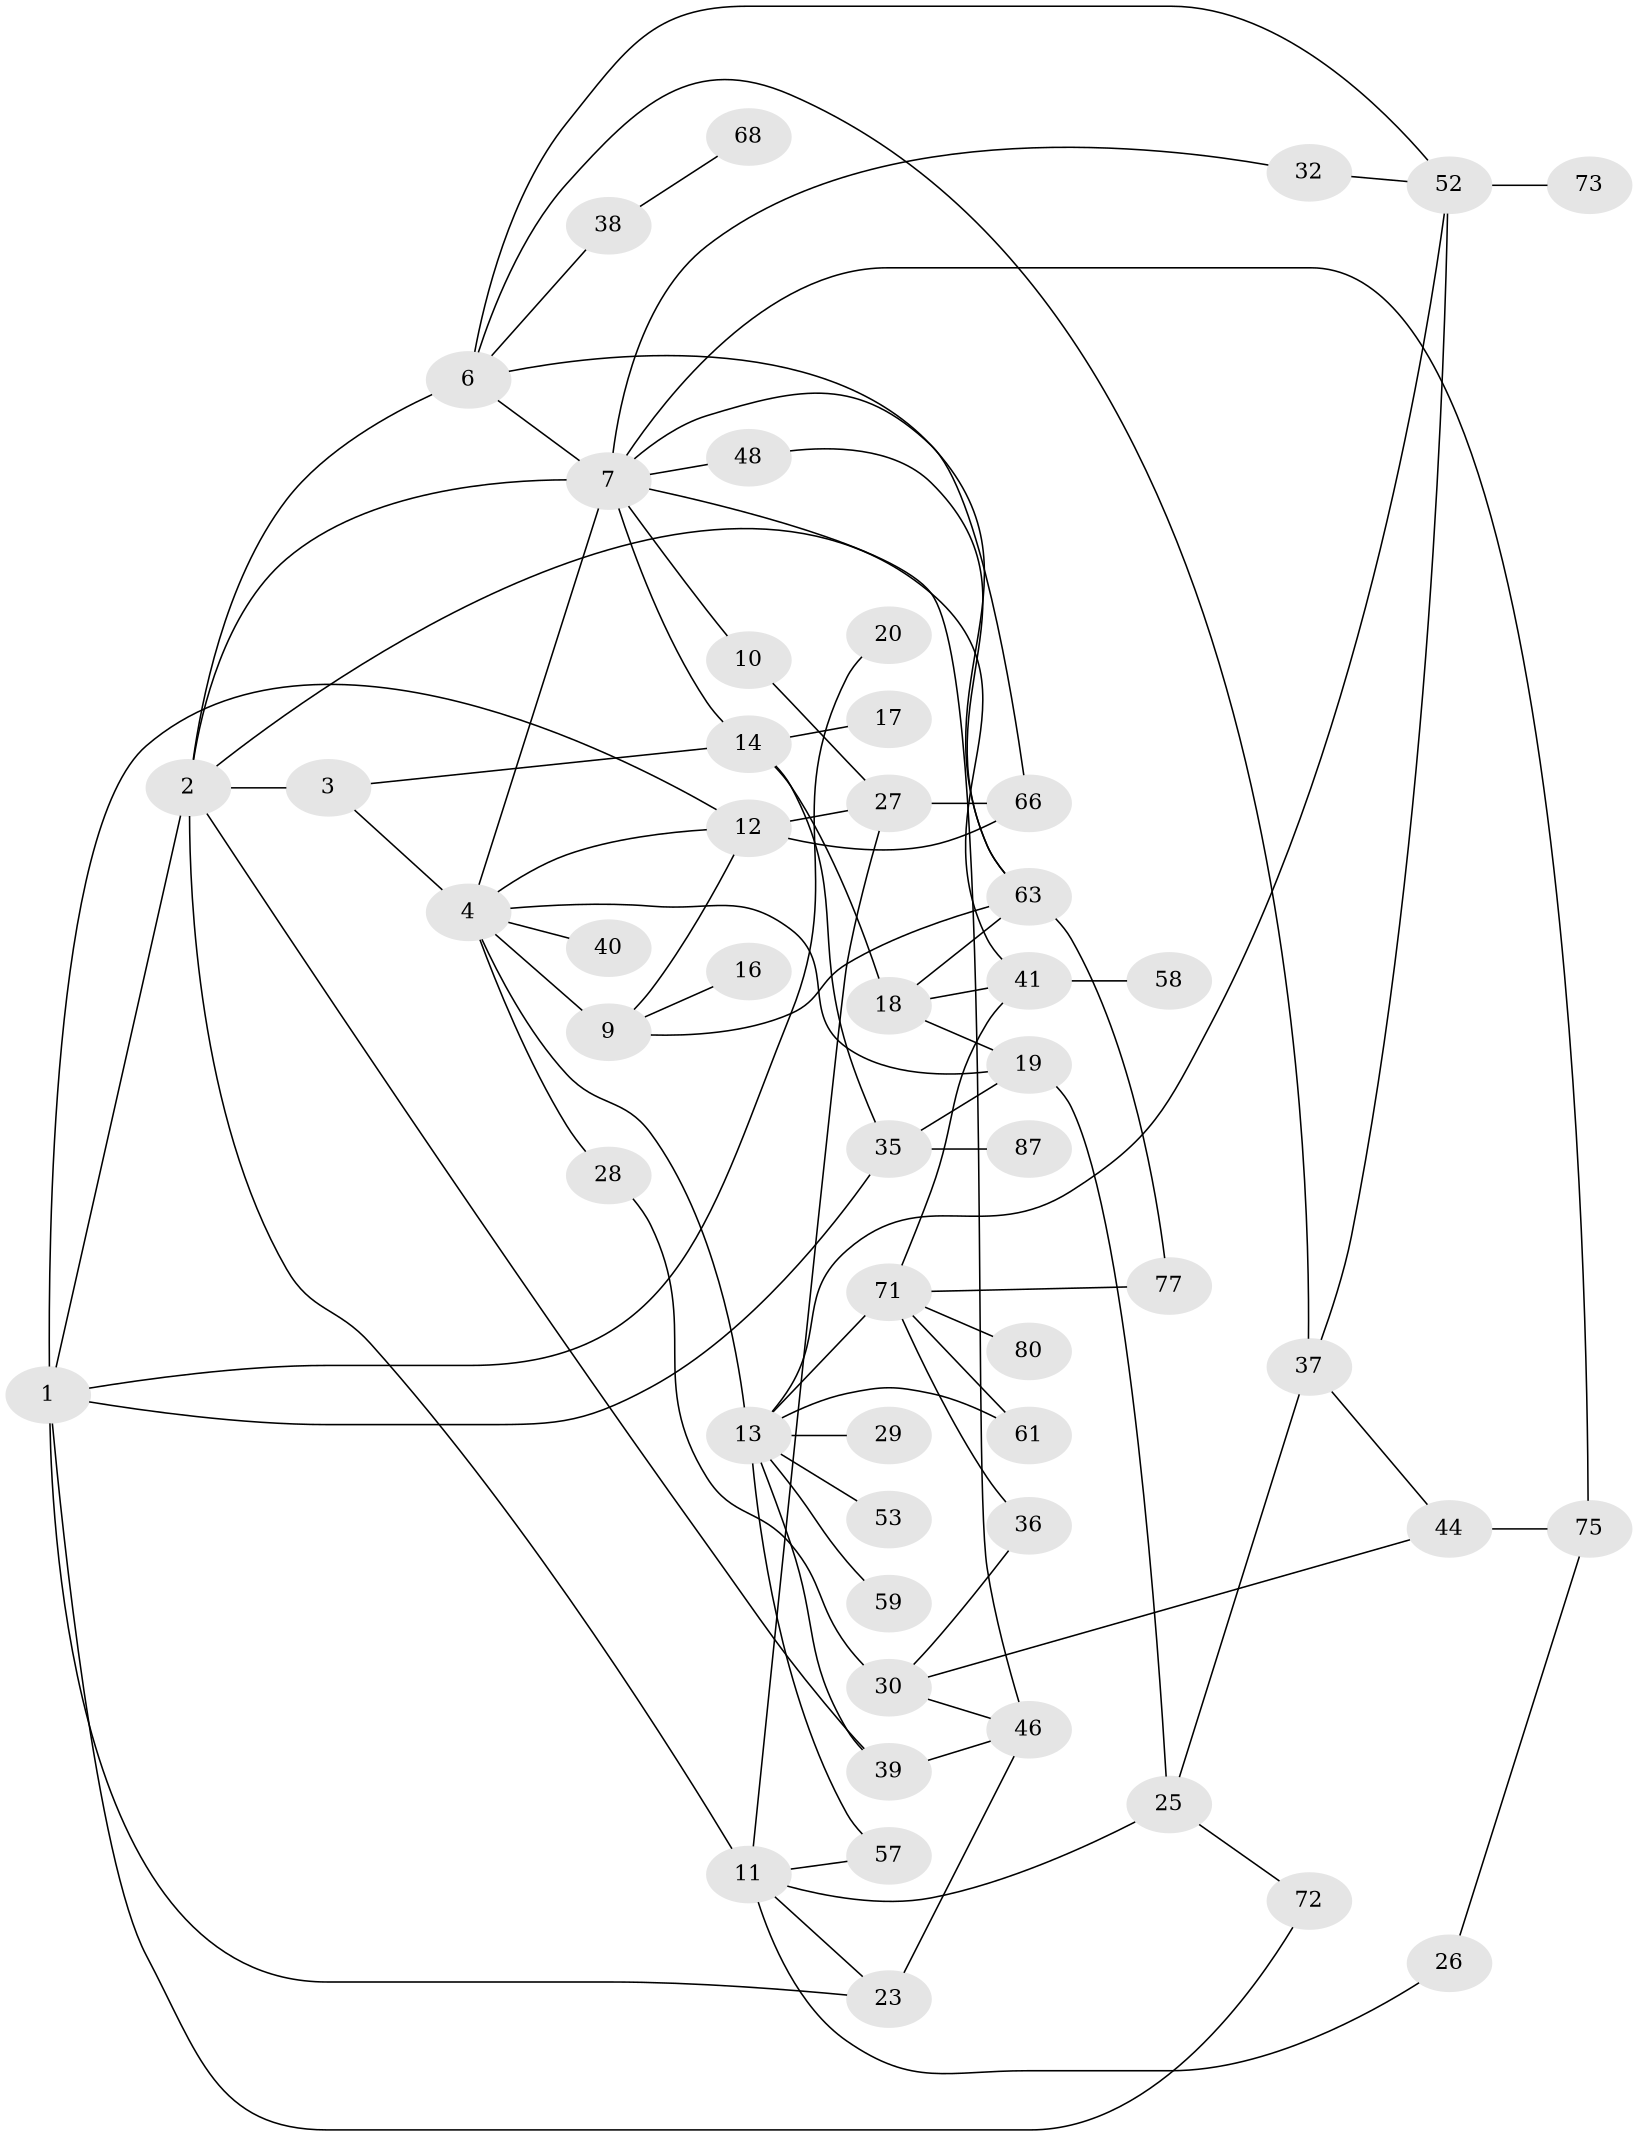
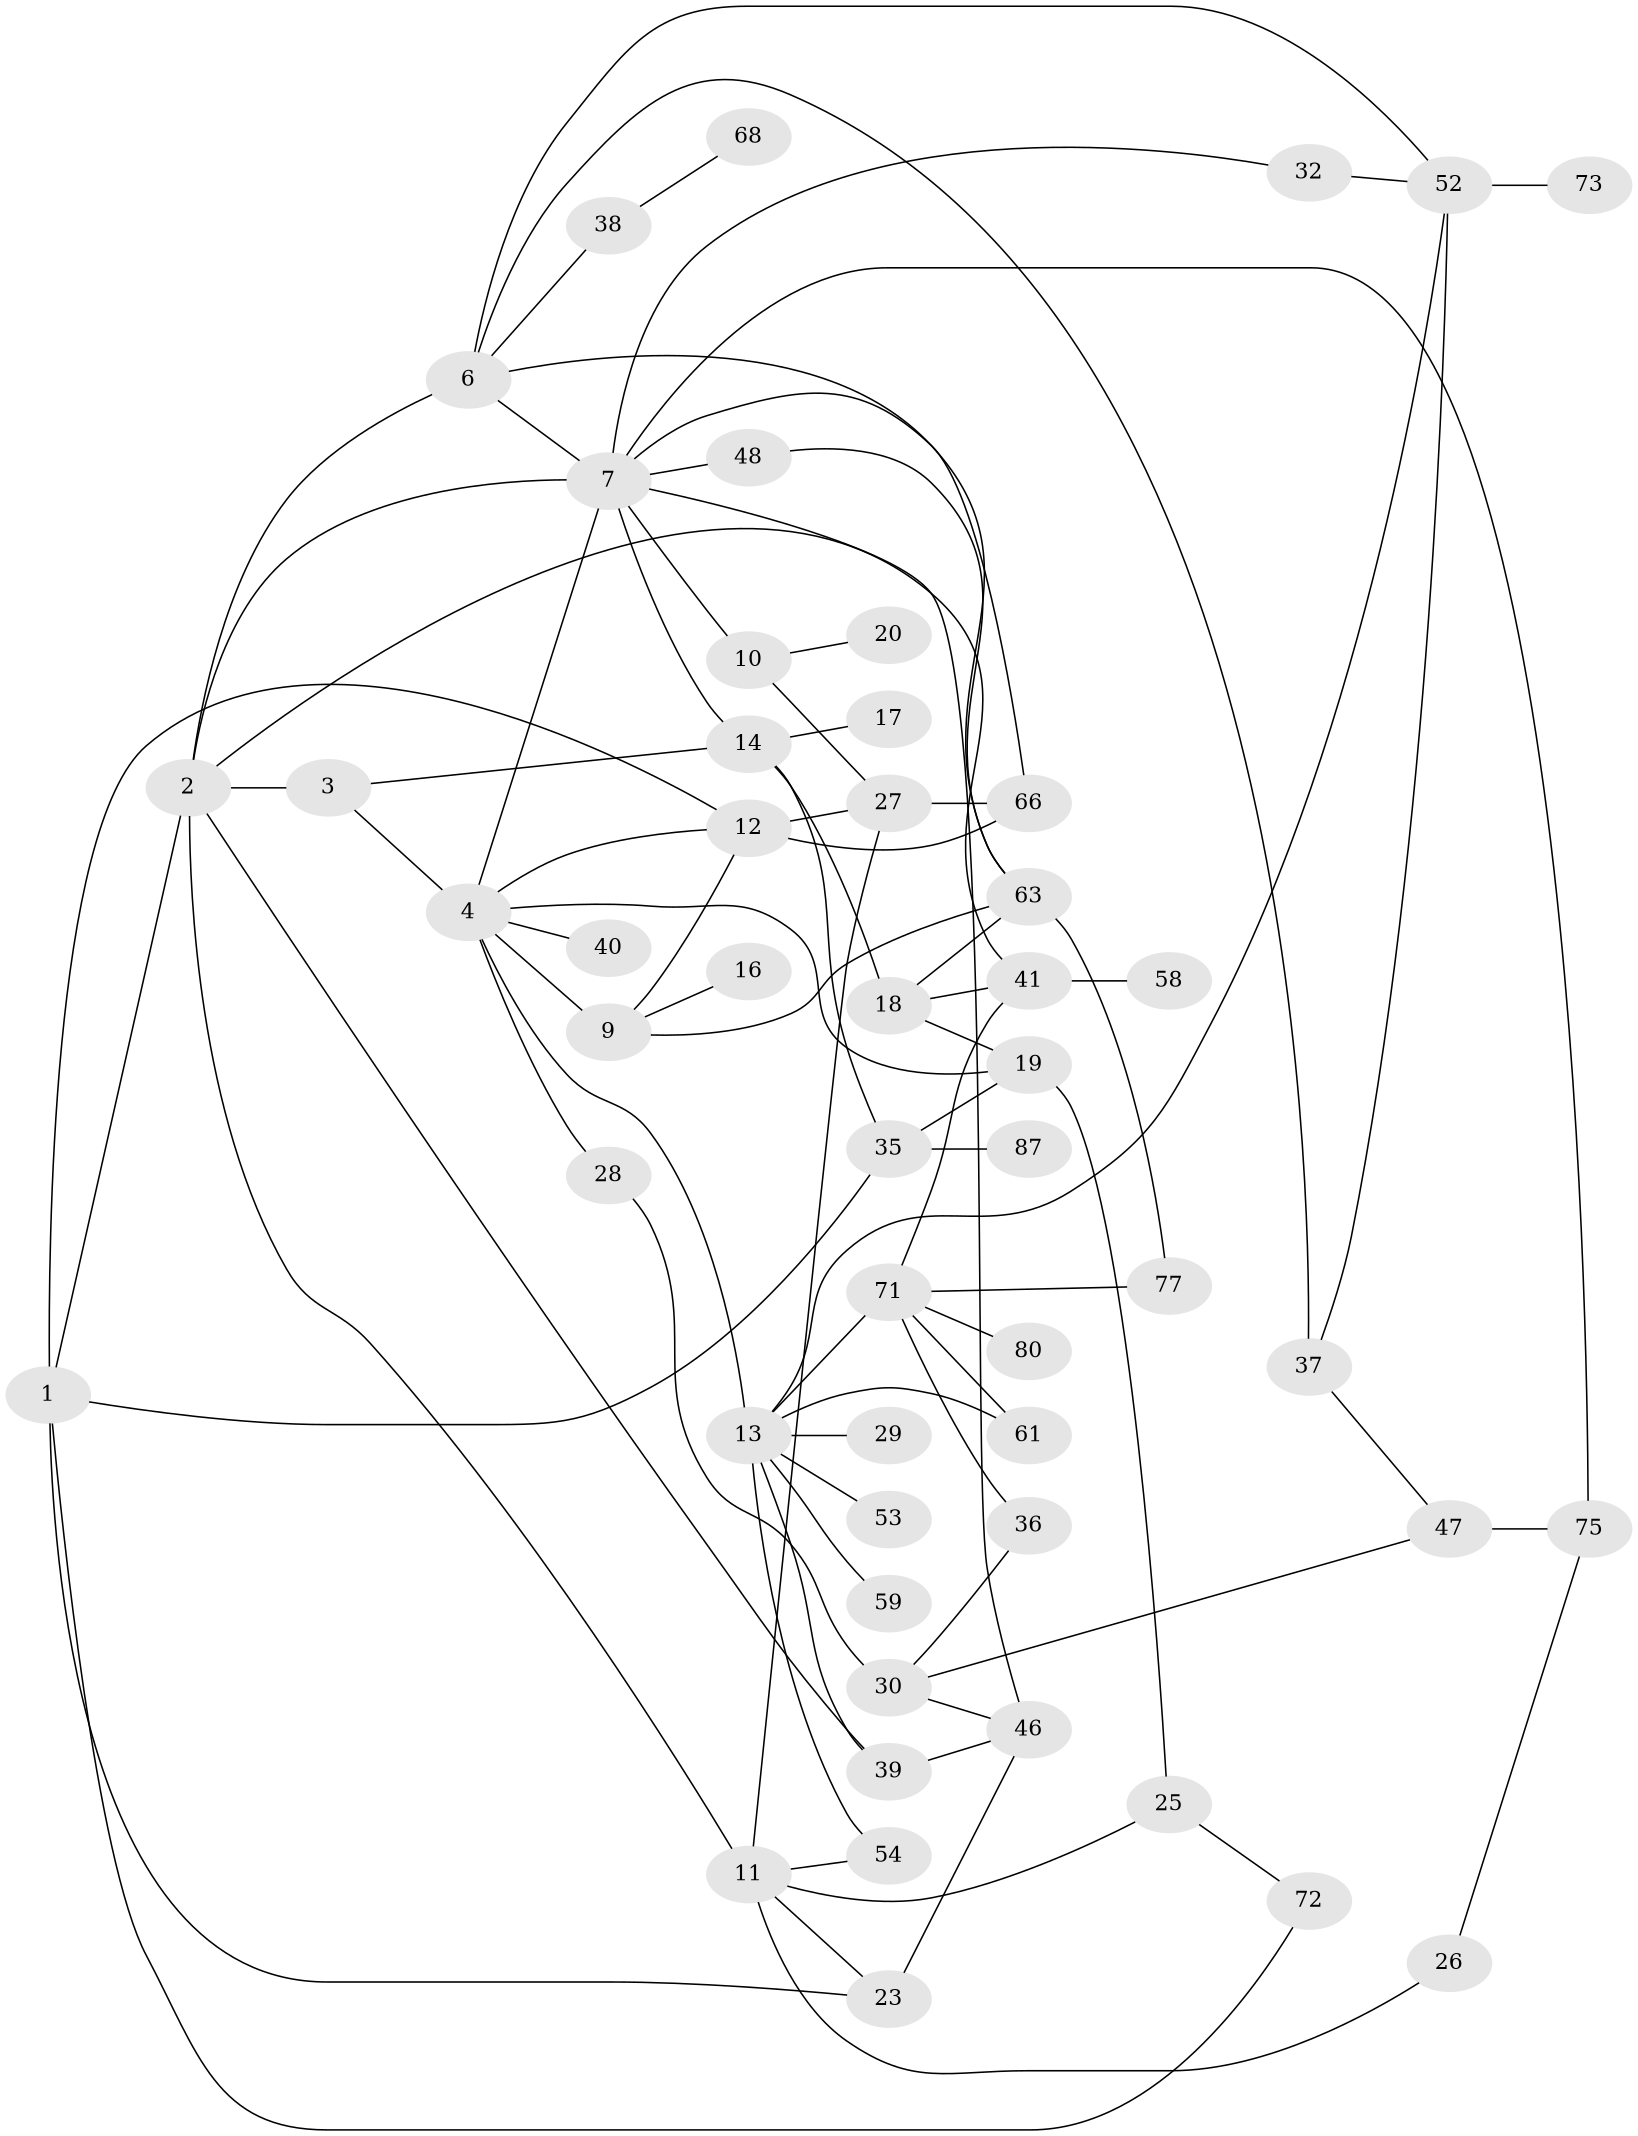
  graph {
    rankdir=LR
    node [color=gray90 style=filled]
    1 [super="+5"]
    2 [super="+33"]
    12 [super="+67"]
    n4 [label=35 super="+65"]
    20
    23 [super="+78"]
    72
    3
    6 [super="+34"]
    7 [super="+31"]
    11 [super="+60"]
    39 [super="+50"]
    n13 [label=41 super="+76"]
    66
    27 [super="+43"]
    19 [super="+51"]
    n17 [label=87]
    46 [super="+62"]
    4 [super="+8"]
    14
    37 [super="+49"]
    38 [super="+55"]
    52 [super="+71"]
    63 [super="+64"]
    10
    32
    48
    75
    25 [super="+44"]
    26 [super="+56"]
-   54 [label=57]
+   54
    58
    9 [super="+35"]
    13 [super="+22"]
    28 [super="+41"]
    40
    17
    18 [super="+45"]
    16
    n40 [label=71]
    29
    53
    59
    61
    30 [super="+74"]
-   47 [super="+70" label=44]
+   47 [super="+70"]
    68
    73
    77
    36
    80
    1 -- 2
    1 -- 12
    1 -- n4
-   1 -- 20
+   10 -- 20
    1 -- 23
    1 -- 72
    2 -- 3
    2 -- 6
    2 -- 7
    2 -- 11
    2 -- 39
    2 -- n13
    12 -- 66
    12 -- 27
    n4 -- 19
    n4 -- n17
    23 -- 46
    3 -- 4
    3 -- 14
    6 -- 7
    6 -- 37
    6 -- 38
    6 -- 52
    6 -- 63
    7 -- 66
    7 -- 46
    7 -- 14
    7 -- 10
    7 -- 32
    7 -- 48
    7 -- 75
    11 -- 23
    11 -- 27
    11 -- 25
    11 -- 26
    11 -- 54
    39 -- 46
    n13 -- 58
    27 -- 66
    19 -- 25
    4 -- 12
    4 -- 7
    4 -- 19
    4 -- 9
    4 -- 13
    4 -- 28
    4 -- 40
    14 -- n4
    14 -- 17
    14 -- 18
    37 -- 52
    37 -- 47
    38 -- 68
    52 -- 73
    63 -- 77 [weight=2]
    10 -- 27
    32 -- 52
    48 -- 63
    25 -- 72
-   25 -- 37
    26 -- 75
    9 -- 12
    9 -- 63
    9 -- 16
    13 -- 39
    13 -- 52
    13 -- 54
    13 -- n40
    13 -- 29
    13 -- 53
    13 -- 59
    13 -- 61
    28 -- 30
    18 -- n13
    18 -- 19
    18 -- 63
    n40 -- n13
    n40 -- 61
    n40 -- 77
    n40 -- 36
    n40 -- 80
    30 -- 46
    30 -- 47
    30 -- 36
    47 -- 75
  }
